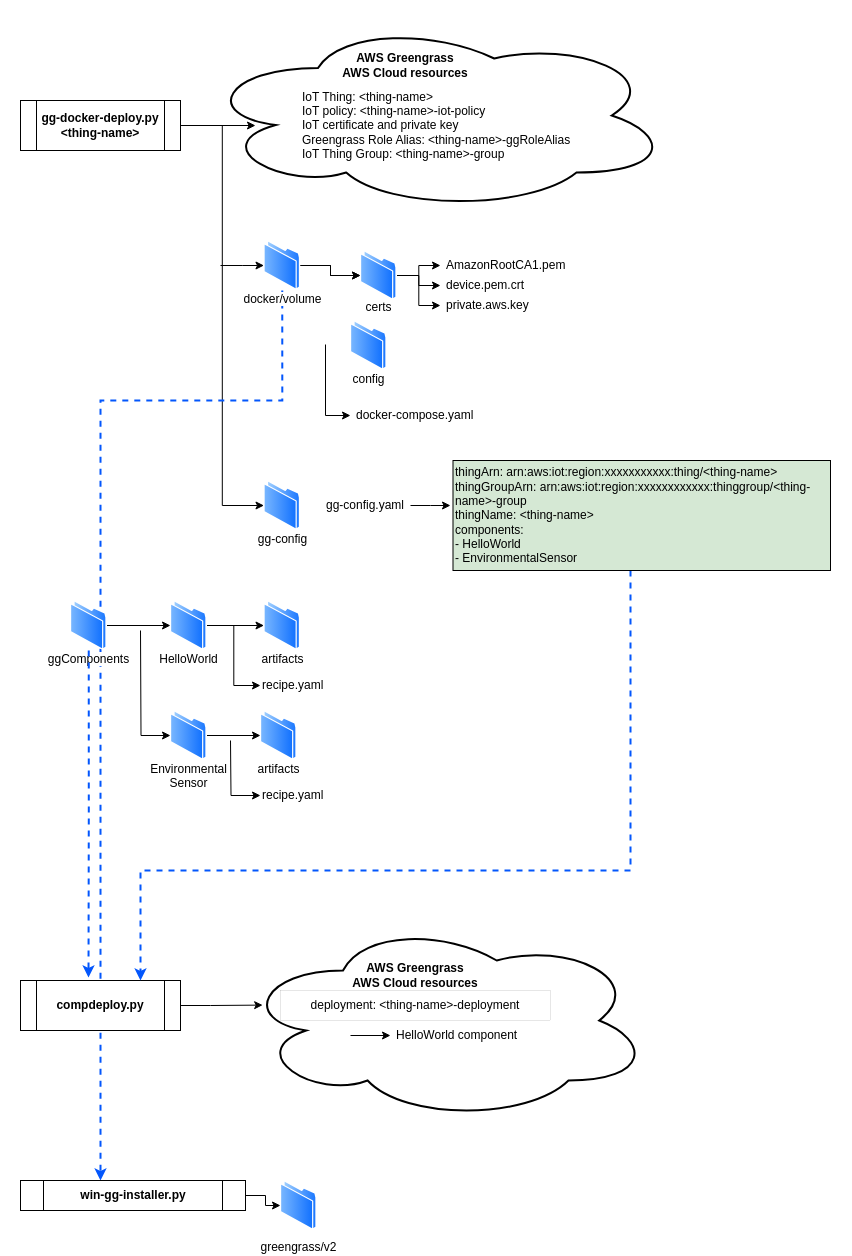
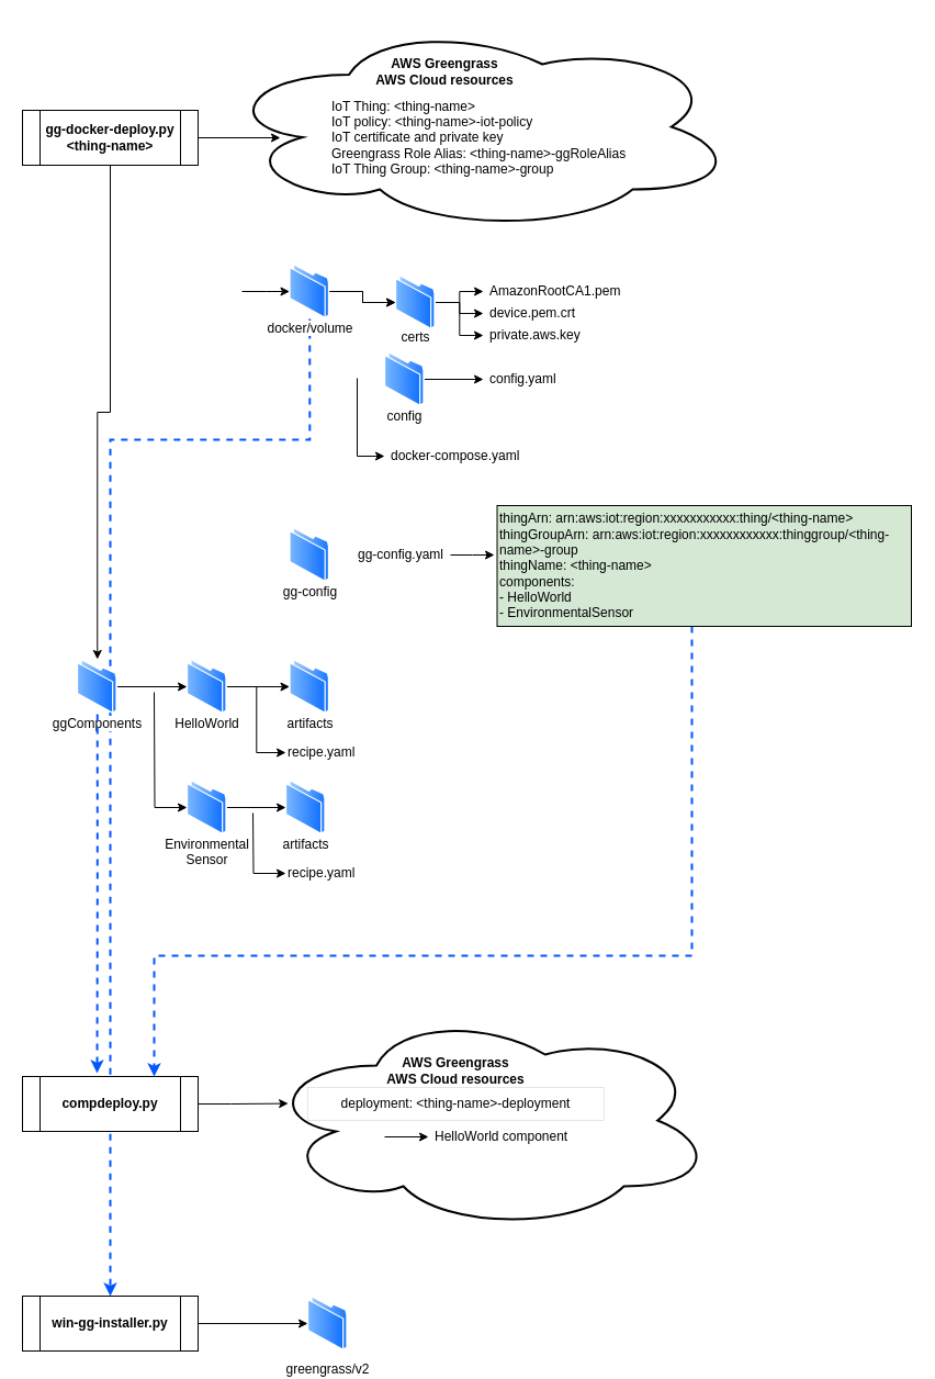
  <mxCell id="0" />
  <mxCell id="1" parent="0" />
- <mxCell id="2" style="edgeStyle=orthogonalEdgeStyle;rounded=0;orthogonalLoop=1;jettySize=auto;html=1;entryX=0;entryY=0.5;entryDx=0;entryDy=0;" edge="1" parent="1" source="3" target="20"><mxGeometry relative="1" as="geometry" /></mxCell>
+ <mxCell id="2" style="edgeStyle=orthogonalEdgeStyle;rounded=0;orthogonalLoop=1;jettySize=auto;html=1;" edge="1" parent="1" source="3" target="40"><mxGeometry relative="1" as="geometry" /></mxCell>
  <mxCell id="3" value="&lt;b&gt;gg-docker-deploy.py&lt;br&gt;&amp;lt;thing-name&amp;gt;&lt;/b&gt;" style="shape=process;whiteSpace=wrap;html=1;backgroundOutline=1;" vertex="1" parent="1"><mxGeometry x="20" y="100" width="160" height="50" as="geometry" /></mxCell>
  <mxCell id="4" style="edgeStyle=orthogonalEdgeStyle;rounded=0;orthogonalLoop=1;jettySize=auto;html=1;exitX=1;exitY=0.5;exitDx=0;exitDy=0;" edge="1" parent="1" source="3"><mxGeometry relative="1" as="geometry"><mxPoint x="255" y="125" as="targetPoint" /></mxGeometry></mxCell>
  <mxCell id="5" value="" style="ellipse;shape=cloud;whiteSpace=wrap;html=1;align=left;strokeWidth=2;" vertex="1" parent="1"><mxGeometry x="200" y="20" width="470" height="190" as="geometry" /></mxCell>
  <mxCell id="6" value="IoT Thing: &amp;lt;thing-name&amp;gt;&lt;br&gt;IoT policy: &amp;lt;thing-name&amp;gt;-iot-policy&lt;br&gt;IoT certificate and private key&lt;br&gt;Greengrass Role Alias: &amp;lt;thing-name&amp;gt;-ggRoleAlias&lt;br&gt;IoT Thing Group: &amp;lt;thing-name&amp;gt;-group" style="text;html=1;strokeColor=none;fillColor=none;align=left;verticalAlign=middle;whiteSpace=wrap;rounded=0;" vertex="1" parent="1"><mxGeometry x="300" y="110" width="330" height="30" as="geometry" /></mxCell>
  <mxCell id="7" value="AWS Greengrass&lt;br&gt;AWS Cloud resources" style="text;html=1;strokeColor=none;fillColor=none;align=center;verticalAlign=middle;whiteSpace=wrap;rounded=0;fontStyle=1" vertex="1" parent="1"><mxGeometry x="340" y="50" width="130" height="30" as="geometry" /></mxCell>
  <mxCell id="8" style="edgeStyle=orthogonalEdgeStyle;rounded=0;orthogonalLoop=1;jettySize=auto;html=1;entryX=0;entryY=0.5;entryDx=0;entryDy=0;" edge="1" parent="1" source="12" target="16"><mxGeometry relative="1" as="geometry" /></mxCell>
  <mxCell id="9" style="edgeStyle=orthogonalEdgeStyle;rounded=0;orthogonalLoop=1;jettySize=auto;html=1;startArrow=classic;startFill=1;endArrow=none;endFill=0;" edge="1" parent="1" source="12"><mxGeometry relative="1" as="geometry"><mxPoint x="220" y="265" as="targetPoint" /></mxGeometry></mxCell>
  <mxCell id="10" value="" style="edgeStyle=orthogonalEdgeStyle;rounded=0;orthogonalLoop=1;jettySize=auto;html=1;" edge="1" parent="1" source="12" target="16"><mxGeometry relative="1" as="geometry" /></mxCell>
  <mxCell id="11" style="edgeStyle=orthogonalEdgeStyle;rounded=0;orthogonalLoop=1;jettySize=auto;html=1;dashed=1;strokeWidth=2;strokeColor=#0356FC;" edge="1" parent="1" source="12" target="38"><mxGeometry relative="1" as="geometry"><Array as="points"><mxPoint x="282" y="400" /><mxPoint x="100" y="400" /></Array></mxGeometry></mxCell>
  <mxCell id="12" value="docker/volume" style="image;aspect=fixed;perimeter=ellipsePerimeter;html=1;align=center;shadow=0;dashed=0;spacingTop=-5;image=img/lib/active_directory/folder.svg;" vertex="1" parent="1"><mxGeometry x="263.5" y="240" width="36.5" height="50" as="geometry" /></mxCell>
  <mxCell id="13" style="edgeStyle=orthogonalEdgeStyle;rounded=0;orthogonalLoop=1;jettySize=auto;html=1;" edge="1" parent="1" source="16" target="23"><mxGeometry relative="1" as="geometry" /></mxCell>
  <mxCell id="14" style="edgeStyle=orthogonalEdgeStyle;rounded=0;orthogonalLoop=1;jettySize=auto;html=1;exitX=1;exitY=0.5;exitDx=0;exitDy=0;entryX=0;entryY=0.5;entryDx=0;entryDy=0;" edge="1" parent="1" source="16" target="24"><mxGeometry relative="1" as="geometry" /></mxCell>
  <mxCell id="15" style="edgeStyle=orthogonalEdgeStyle;rounded=0;orthogonalLoop=1;jettySize=auto;html=1;exitX=1;exitY=0.5;exitDx=0;exitDy=0;entryX=0;entryY=0.5;entryDx=0;entryDy=0;" edge="1" parent="1" source="16" target="25"><mxGeometry relative="1" as="geometry" /></mxCell>
  <mxCell id="16" value="certs" style="image;aspect=fixed;perimeter=ellipsePerimeter;html=1;align=center;shadow=0;dashed=0;spacingTop=-7;image=img/lib/active_directory/folder.svg;" vertex="1" parent="1"><mxGeometry x="360" y="250" width="36.5" height="50" as="geometry" /></mxCell>
+ <mxCell id="17" style="edgeStyle=orthogonalEdgeStyle;rounded=0;orthogonalLoop=1;jettySize=auto;html=1;" edge="1" parent="1" source="18" target="19"><mxGeometry relative="1" as="geometry" /></mxCell>
  <mxCell id="18" value="config" style="image;aspect=fixed;perimeter=ellipsePerimeter;html=1;align=center;shadow=0;dashed=0;spacingTop=-5;image=img/lib/active_directory/folder.svg;" vertex="1" parent="1"><mxGeometry x="350" y="320" width="36.5" height="50" as="geometry" /></mxCell>
+ <mxCell id="19" value="config.yaml" style="text;strokeColor=none;fillColor=none;align=left;verticalAlign=middle;spacingLeft=4;spacingRight=4;overflow=hidden;points=[[0,0.5],[1,0.5]];portConstraint=eastwest;rotatable=0;whiteSpace=wrap;html=1;" vertex="1" parent="1"><mxGeometry x="440" y="330" width="80" height="30" as="geometry" /></mxCell>
  <mxCell id="20" value="gg-config" style="image;aspect=fixed;perimeter=ellipsePerimeter;html=1;align=center;shadow=0;dashed=0;spacingTop=-5;image=img/lib/active_directory/folder.svg;" vertex="1" parent="1"><mxGeometry x="263.5" y="480" width="36.5" height="50" as="geometry" /></mxCell>
  <mxCell id="21" value="docker-compose.yaml" style="text;strokeColor=none;fillColor=none;align=left;verticalAlign=middle;spacingLeft=4;spacingRight=4;overflow=hidden;points=[[0,0.5],[1,0.5]];portConstraint=eastwest;rotatable=0;whiteSpace=wrap;html=1;" vertex="1" parent="1"><mxGeometry x="350" y="400" width="150" height="30" as="geometry" /></mxCell>
  <mxCell id="22" value="" style="endArrow=classic;html=1;rounded=0;entryX=0;entryY=0.5;entryDx=0;entryDy=0;" edge="1" parent="1" target="21"><mxGeometry width="50" height="50" relative="1" as="geometry"><mxPoint x="325" y="344" as="sourcePoint" /><mxPoint x="440" y="310" as="targetPoint" /><Array as="points"><mxPoint x="325" y="415" /></Array></mxGeometry></mxCell>
  <mxCell id="23" value="AmazonRootCA1.pem" style="text;strokeColor=none;fillColor=none;align=left;verticalAlign=middle;spacingLeft=4;spacingRight=4;overflow=hidden;points=[[0,0.5],[1,0.5]];portConstraint=eastwest;rotatable=0;whiteSpace=wrap;html=1;" vertex="1" parent="1"><mxGeometry x="440" y="250" width="145" height="30" as="geometry" /></mxCell>
  <mxCell id="24" value="device.pem.crt" style="text;strokeColor=none;fillColor=none;align=left;verticalAlign=middle;spacingLeft=4;spacingRight=4;overflow=hidden;points=[[0,0.5],[1,0.5]];portConstraint=eastwest;rotatable=0;whiteSpace=wrap;html=1;" vertex="1" parent="1"><mxGeometry x="440" y="270" width="145" height="30" as="geometry" /></mxCell>
  <mxCell id="25" value="private.aws.key" style="text;strokeColor=none;fillColor=none;align=left;verticalAlign=middle;spacingLeft=4;spacingRight=4;overflow=hidden;points=[[0,0.5],[1,0.5]];portConstraint=eastwest;rotatable=0;whiteSpace=wrap;html=1;" vertex="1" parent="1"><mxGeometry x="440" y="290" width="145" height="30" as="geometry" /></mxCell>
  <mxCell id="26" style="edgeStyle=orthogonalEdgeStyle;rounded=0;orthogonalLoop=1;jettySize=auto;html=1;exitX=1;exitY=0.5;exitDx=0;exitDy=0;" edge="1" parent="1" source="27"><mxGeometry relative="1" as="geometry"><mxPoint x="450" y="505" as="targetPoint" /></mxGeometry></mxCell>
  <mxCell id="27" value="gg-config.yaml" style="text;strokeColor=none;fillColor=none;align=left;verticalAlign=middle;spacingLeft=4;spacingRight=4;overflow=hidden;points=[[0,0.5],[1,0.5]];portConstraint=eastwest;rotatable=0;whiteSpace=wrap;html=1;" vertex="1" parent="1"><mxGeometry x="320" y="490" width="90" height="30" as="geometry" /></mxCell>
  <mxCell id="28" value="&lt;b&gt;compdeploy.py&lt;/b&gt;" style="shape=process;whiteSpace=wrap;html=1;backgroundOutline=1;" vertex="1" parent="1"><mxGeometry x="20" y="980" width="160" height="50" as="geometry" /></mxCell>
  <mxCell id="29" style="edgeStyle=orthogonalEdgeStyle;rounded=0;orthogonalLoop=1;jettySize=auto;html=1;entryX=0.75;entryY=0;entryDx=0;entryDy=0;strokeColor=#0356fc;strokeWidth=2;shadow=0;dashed=1;" edge="1" parent="1" source="30" target="28"><mxGeometry relative="1" as="geometry"><Array as="points"><mxPoint x="630" y="870" /><mxPoint x="140" y="870" /></Array></mxGeometry></mxCell>
  <mxCell id="30" value="thingArn: arn:aws:iot:region:xxxxxxxxxxx:thing/&amp;lt;thing-name&amp;gt;&lt;br style=&quot;border-color: var(--border-color);&quot;&gt;thingGroupArn: arn:aws:iot:region:xxxxxxxxxxxx:thinggroup/&amp;lt;thing-name&amp;gt;-group&lt;br style=&quot;border-color: var(--border-color);&quot;&gt;thingName: &amp;lt;thing-name&amp;gt;&lt;br style=&quot;border-color: var(--border-color);&quot;&gt;components:&lt;br style=&quot;border-color: var(--border-color);&quot;&gt;- HelloWorld&lt;br style=&quot;border-color: var(--border-color);&quot;&gt;- EnvironmentalSensor" style="rounded=0;whiteSpace=wrap;html=1;align=left;fillColor=#d5e8d4;" vertex="1" parent="1"><mxGeometry x="452.5" y="460" width="377.5" height="110" as="geometry" /></mxCell>
  <mxCell id="31" value="" style="ellipse;shape=cloud;whiteSpace=wrap;html=1;strokeWidth=2;" vertex="1" parent="1"><mxGeometry x="240" y="920" width="410" height="200" as="geometry" /></mxCell>
  <mxCell id="32" value="deployment: &amp;lt;thing-name&amp;gt;-deployment" style="text;html=1;strokeColor=default;fillColor=none;align=center;verticalAlign=middle;whiteSpace=wrap;rounded=0;strokeWidth=0;" vertex="1" parent="1"><mxGeometry x="280" y="990" width="270" height="30" as="geometry" /></mxCell>
  <mxCell id="33" value="HelloWorld component" style="text;strokeColor=none;fillColor=none;align=left;verticalAlign=middle;spacingLeft=4;spacingRight=4;overflow=hidden;points=[[0,0.5],[1,0.5]];portConstraint=eastwest;rotatable=0;whiteSpace=wrap;html=1;" vertex="1" parent="1"><mxGeometry x="390" y="1020" width="150" height="30" as="geometry" /></mxCell>
  <mxCell id="34" value="AWS Greengrass&lt;br&gt;AWS Cloud resources" style="text;html=1;strokeColor=none;fillColor=none;align=center;verticalAlign=middle;whiteSpace=wrap;rounded=0;fontStyle=1" vertex="1" parent="1"><mxGeometry x="350" y="960" width="130" height="30" as="geometry" /></mxCell>
  <mxCell id="35" value="" style="endArrow=classic;html=1;rounded=0;entryX=0;entryY=0.5;entryDx=0;entryDy=0;" edge="1" parent="1" target="33"><mxGeometry width="50" height="50" relative="1" as="geometry"><mxPoint x="350" y="1035" as="sourcePoint" /><mxPoint x="400" y="990" as="targetPoint" /></mxGeometry></mxCell>
  <mxCell id="36" style="edgeStyle=orthogonalEdgeStyle;rounded=0;orthogonalLoop=1;jettySize=auto;html=1;entryX=0.054;entryY=0.423;entryDx=0;entryDy=0;entryPerimeter=0;" edge="1" parent="1" source="28" target="31"><mxGeometry relative="1" as="geometry" /></mxCell>
  <mxCell id="37" style="edgeStyle=orthogonalEdgeStyle;rounded=0;orthogonalLoop=1;jettySize=auto;html=1;exitX=1;exitY=0.5;exitDx=0;exitDy=0;" edge="1" parent="1" source="38" target="53"><mxGeometry relative="1" as="geometry" /></mxCell>
- <mxCell id="38" value="&lt;b&gt;win-gg-installer.py&lt;/b&gt;" style="shape=process;whiteSpace=wrap;html=1;backgroundOutline=1;" vertex="1" parent="1"><mxGeometry x="20" y="1180" width="225" height="30" as="geometry" /></mxCell>
+ <mxCell id="38" value="&lt;b&gt;win-gg-installer.py&lt;/b&gt;" style="shape=process;whiteSpace=wrap;html=1;backgroundOutline=1;" vertex="1" parent="1"><mxGeometry x="20" y="1180" width="160" height="50" as="geometry" /></mxCell>
  <mxCell id="39" style="edgeStyle=orthogonalEdgeStyle;rounded=0;orthogonalLoop=1;jettySize=auto;html=1;entryX=0;entryY=0.5;entryDx=0;entryDy=0;" edge="1" parent="1" source="40" target="43"><mxGeometry relative="1" as="geometry" /></mxCell>
  <mxCell id="40" value="ggComponents" style="image;aspect=fixed;perimeter=ellipsePerimeter;html=1;align=center;shadow=0;dashed=0;spacingTop=-5;image=img/lib/active_directory/folder.svg;" vertex="1" parent="1"><mxGeometry x="70" y="600" width="36.5" height="50" as="geometry" /></mxCell>
  <mxCell id="41" style="edgeStyle=orthogonalEdgeStyle;rounded=0;orthogonalLoop=1;jettySize=auto;html=1;exitX=1;exitY=0.5;exitDx=0;exitDy=0;entryX=0;entryY=0.5;entryDx=0;entryDy=0;" edge="1" parent="1" source="43" target="44"><mxGeometry relative="1" as="geometry" /></mxCell>
  <mxCell id="42" style="edgeStyle=orthogonalEdgeStyle;rounded=0;orthogonalLoop=1;jettySize=auto;html=1;exitX=1;exitY=0.5;exitDx=0;exitDy=0;entryX=0;entryY=0.5;entryDx=0;entryDy=0;" edge="1" parent="1" source="43" target="45"><mxGeometry relative="1" as="geometry" /></mxCell>
  <mxCell id="43" value="HelloWorld" style="image;aspect=fixed;perimeter=ellipsePerimeter;html=1;align=center;shadow=0;dashed=0;spacingTop=-5;image=img/lib/active_directory/folder.svg;" vertex="1" parent="1"><mxGeometry x="170" y="600" width="36.5" height="50" as="geometry" /></mxCell>
  <mxCell id="44" value="artifacts" style="image;aspect=fixed;perimeter=ellipsePerimeter;html=1;align=center;shadow=0;dashed=0;spacingTop=-5;image=img/lib/active_directory/folder.svg;" vertex="1" parent="1"><mxGeometry x="263.5" y="600" width="36.5" height="50" as="geometry" /></mxCell>
  <mxCell id="45" value="recipe.yaml" style="text;strokeColor=none;fillColor=none;align=left;verticalAlign=middle;spacingLeft=0;spacingRight=4;overflow=hidden;points=[[0,0.5],[1,0.5]];portConstraint=eastwest;rotatable=0;whiteSpace=wrap;html=1;" vertex="1" parent="1"><mxGeometry x="260" y="670" width="90" height="30" as="geometry" /></mxCell>
  <mxCell id="46" style="edgeStyle=orthogonalEdgeStyle;rounded=0;orthogonalLoop=1;jettySize=auto;html=1;exitX=1;exitY=0.5;exitDx=0;exitDy=0;" edge="1" parent="1" source="49" target="50"><mxGeometry relative="1" as="geometry" /></mxCell>
  <mxCell id="47" style="edgeStyle=orthogonalEdgeStyle;rounded=0;orthogonalLoop=1;jettySize=auto;html=1;entryX=0;entryY=0.5;entryDx=0;entryDy=0;" edge="1" parent="1" target="51"><mxGeometry relative="1" as="geometry"><mxPoint x="230" y="740" as="sourcePoint" /></mxGeometry></mxCell>
  <mxCell id="48" style="edgeStyle=orthogonalEdgeStyle;rounded=0;orthogonalLoop=1;jettySize=auto;html=1;startArrow=classic;startFill=1;endArrow=none;endFill=0;" edge="1" parent="1" source="49"><mxGeometry relative="1" as="geometry"><mxPoint x="140" y="630" as="targetPoint" /></mxGeometry></mxCell>
  <mxCell id="49" value="Environmental&lt;br&gt;Sensor" style="image;aspect=fixed;perimeter=ellipsePerimeter;html=1;align=center;shadow=0;dashed=0;spacingTop=-5;image=img/lib/active_directory/folder.svg;" vertex="1" parent="1"><mxGeometry x="170" y="710" width="36.5" height="50" as="geometry" /></mxCell>
  <mxCell id="50" value="artifacts" style="image;aspect=fixed;perimeter=ellipsePerimeter;html=1;align=center;shadow=0;dashed=0;spacingTop=-5;image=img/lib/active_directory/folder.svg;" vertex="1" parent="1"><mxGeometry x="260" y="710" width="36.5" height="50" as="geometry" /></mxCell>
  <mxCell id="51" value="recipe.yaml" style="text;strokeColor=none;fillColor=none;align=left;verticalAlign=middle;spacingLeft=0;spacingRight=4;overflow=hidden;points=[[0,0.5],[1,0.5]];portConstraint=eastwest;rotatable=0;whiteSpace=wrap;html=1;" vertex="1" parent="1"><mxGeometry x="260" y="780" width="90" height="30" as="geometry" /></mxCell>
  <mxCell id="52" style="edgeStyle=orthogonalEdgeStyle;rounded=0;orthogonalLoop=1;jettySize=auto;html=1;entryX=0.425;entryY=-0.06;entryDx=0;entryDy=0;entryPerimeter=0;strokeColor=#0356FC;dashed=1;strokeWidth=2;" edge="1" parent="1" source="40" target="28"><mxGeometry relative="1" as="geometry" /></mxCell>
  <mxCell id="53" value="greengrass/v2" style="image;aspect=fixed;perimeter=ellipsePerimeter;html=1;align=center;shadow=0;dashed=0;spacingTop=3;image=img/lib/active_directory/folder.svg;" vertex="1" parent="1"><mxGeometry x="280" y="1180" width="36.5" height="50" as="geometry" /></mxCell>
